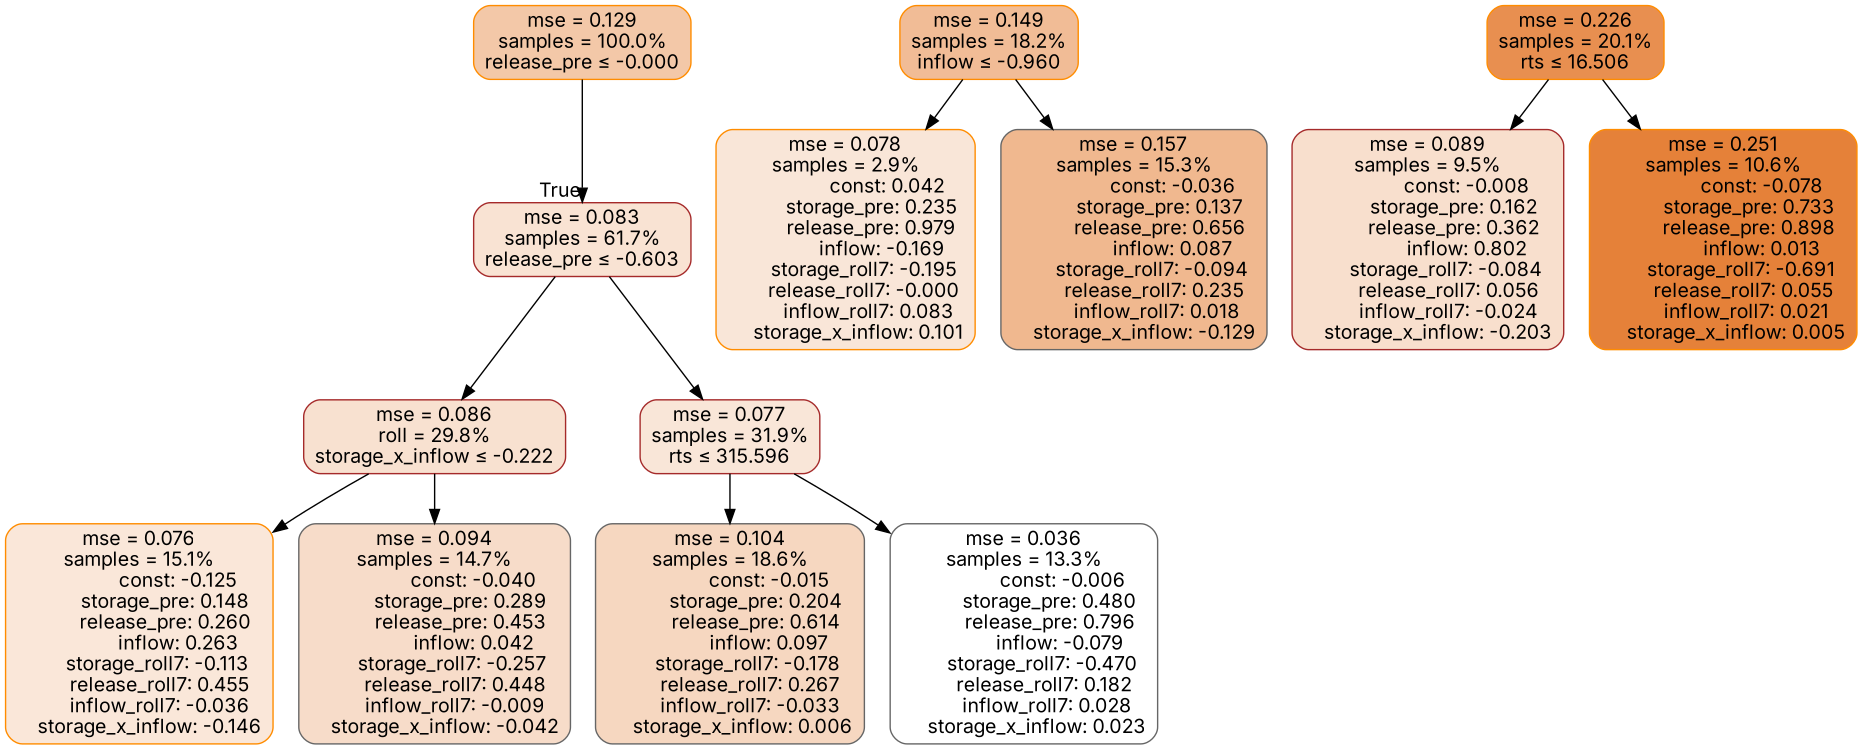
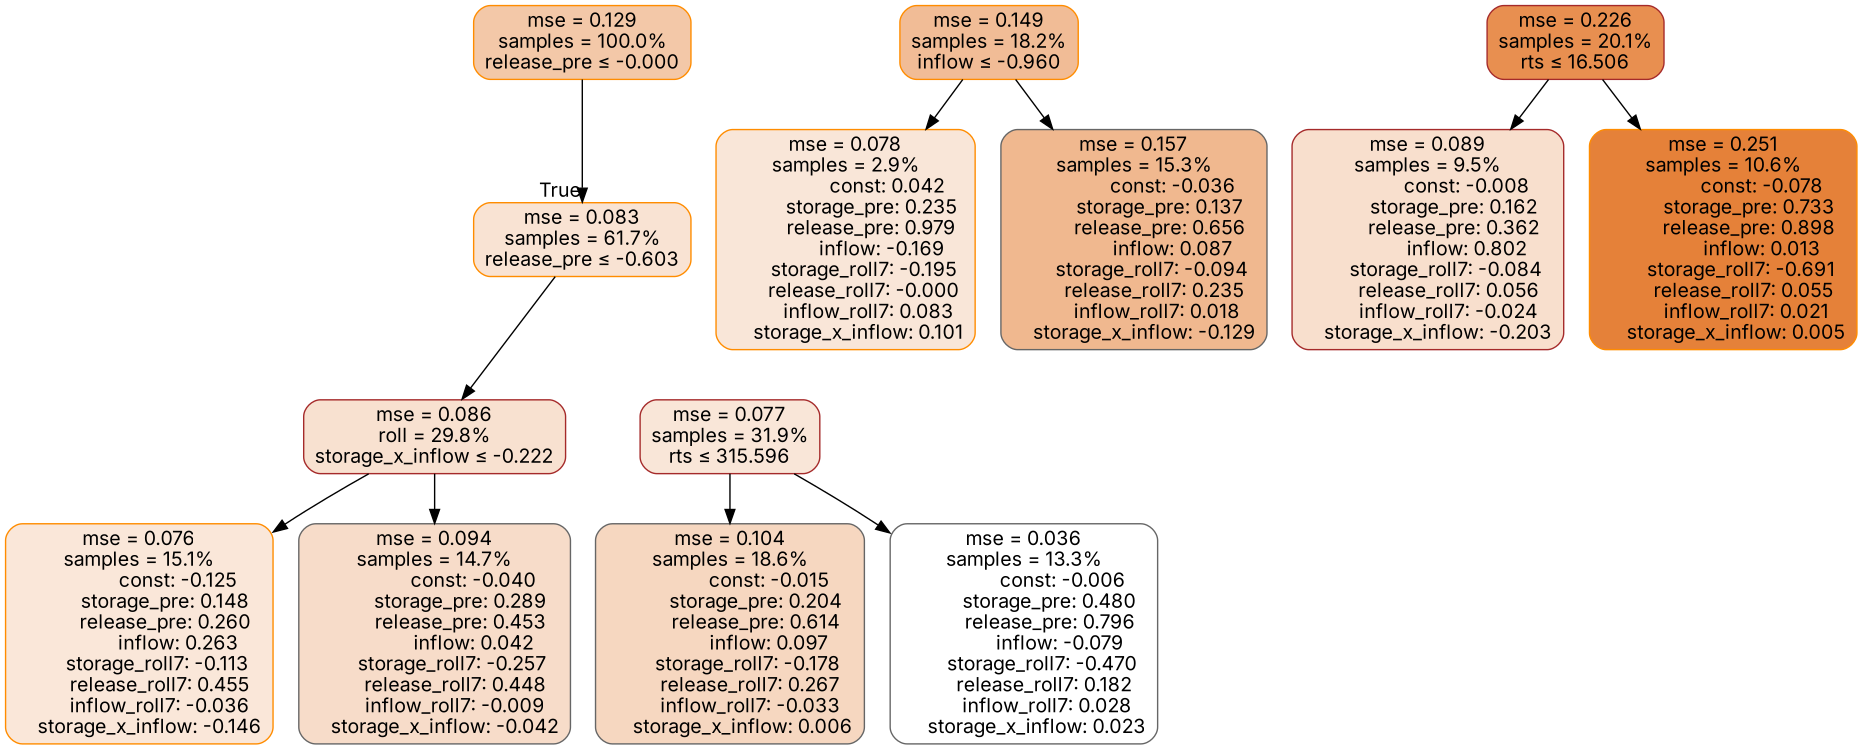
  digraph {
    fontname=Inter
    node [color=darkorange fillcolor="#f9e6d8" fontname=Inter shape=rectangle style="filled, rounded"]
    edge [fontname=Inter]
    n1 [fillcolor="#f3c8a8" label="mse = 0.129\nsamples = 100.0%\nrelease_pre &le; -0.000"]
-   n2 [color=brown fillcolor="#f9e3d3" label="mse = 0.083\nsamples = 61.7%\nrelease_pre &le; -0.603"]
+   n2 [fillcolor="#f9e3d3" label="mse = 0.083\nsamples = 61.7%\nrelease_pre &le; -0.603"]
    n3 [color=brown fillcolor="#f8e1d0" label="mse = 0.086\nroll = 29.8%\nstorage_x_inflow &le; -0.222"]
    n4 [color=brown label="mse = 0.077\nsamples = 31.9%\nrts &le; 315.596"]
    n5 [fillcolor="#fae7d9" label="mse = 0.076\nsamples = 15.1%\n               const: -0.125\n          storage_pre: 0.148\n          release_pre: 0.260\n               inflow: 0.263\n       storage_roll7: -0.113\n        release_roll7: 0.455\n        inflow_roll7: -0.036\n    storage_x_inflow: -0.146"]
    n6 [color=gray40 fillcolor="#f7dcc9" label="mse = 0.094\nsamples = 14.7%\n               const: -0.040\n          storage_pre: 0.289\n          release_pre: 0.453\n               inflow: 0.042\n       storage_roll7: -0.257\n        release_roll7: 0.448\n        inflow_roll7: -0.009\n    storage_x_inflow: -0.042"]
    n7 [color=gray40 fillcolor="#f6d7c0" label="mse = 0.104\nsamples = 18.6%\n               const: -0.015\n          storage_pre: 0.204\n          release_pre: 0.614\n               inflow: 0.097\n       storage_roll7: -0.178\n        release_roll7: 0.267\n        inflow_roll7: -0.033\n     storage_x_inflow: 0.006"]
    n8 [color=gray40 fillcolor="#ffffff" label="mse = 0.036\nsamples = 13.3%\n               const: -0.006\n          storage_pre: 0.480\n          release_pre: 0.796\n              inflow: -0.079\n       storage_roll7: -0.470\n        release_roll7: 0.182\n         inflow_roll7: 0.028\n     storage_x_inflow: 0.023"]
    n9 [fillcolor="#f1bc96" label="mse = 0.149\nsamples = 18.2%\ninflow &le; -0.960"]
    n10 [label="mse = 0.078\nsamples = 2.9%\n                const: 0.042\n          storage_pre: 0.235\n          release_pre: 0.979\n              inflow: -0.169\n       storage_roll7: -0.195\n       release_roll7: -0.000\n         inflow_roll7: 0.083\n     storage_x_inflow: 0.101"]
    n11 [color=gray40 fillcolor="#f0b88f" label="mse = 0.157\nsamples = 15.3%\n               const: -0.036\n          storage_pre: 0.137\n          release_pre: 0.656\n               inflow: 0.087\n       storage_roll7: -0.094\n        release_roll7: 0.235\n         inflow_roll7: 0.018\n    storage_x_inflow: -0.129"]
-   n12 [fillcolor="#e88f50" label="mse = 0.226\nsamples = 20.1%\nrts &le; 16.506"]
+   n12 [color=brown fillcolor="#e88f50" label="mse = 0.226\nsamples = 20.1%\nrts &le; 16.506"]
    n13 [color=brown fillcolor="#f8dfcd" label="mse = 0.089\nsamples = 9.5%\n               const: -0.008\n          storage_pre: 0.162\n          release_pre: 0.362\n               inflow: 0.802\n       storage_roll7: -0.084\n        release_roll7: 0.056\n        inflow_roll7: -0.024\n    storage_x_inflow: -0.203"]
    n14 [fillcolor="#e58139" label="mse = 0.251\nsamples = 10.6%\n               const: -0.078\n          storage_pre: 0.733\n          release_pre: 0.898\n               inflow: 0.013\n       storage_roll7: -0.691\n        release_roll7: 0.055\n         inflow_roll7: 0.021\n     storage_x_inflow: 0.005"]
    n1 -> n2 [headlabel=True labelangle=45 labeldistance=2.5]
    n2 -> n3
-   n2 -> n4
    n3 -> n5
    n3 -> n6
    n4 -> n7
    n4 -> n8
    n9 -> n10
    n9 -> n11
    n12 -> n13
    n12 -> n14
  }
